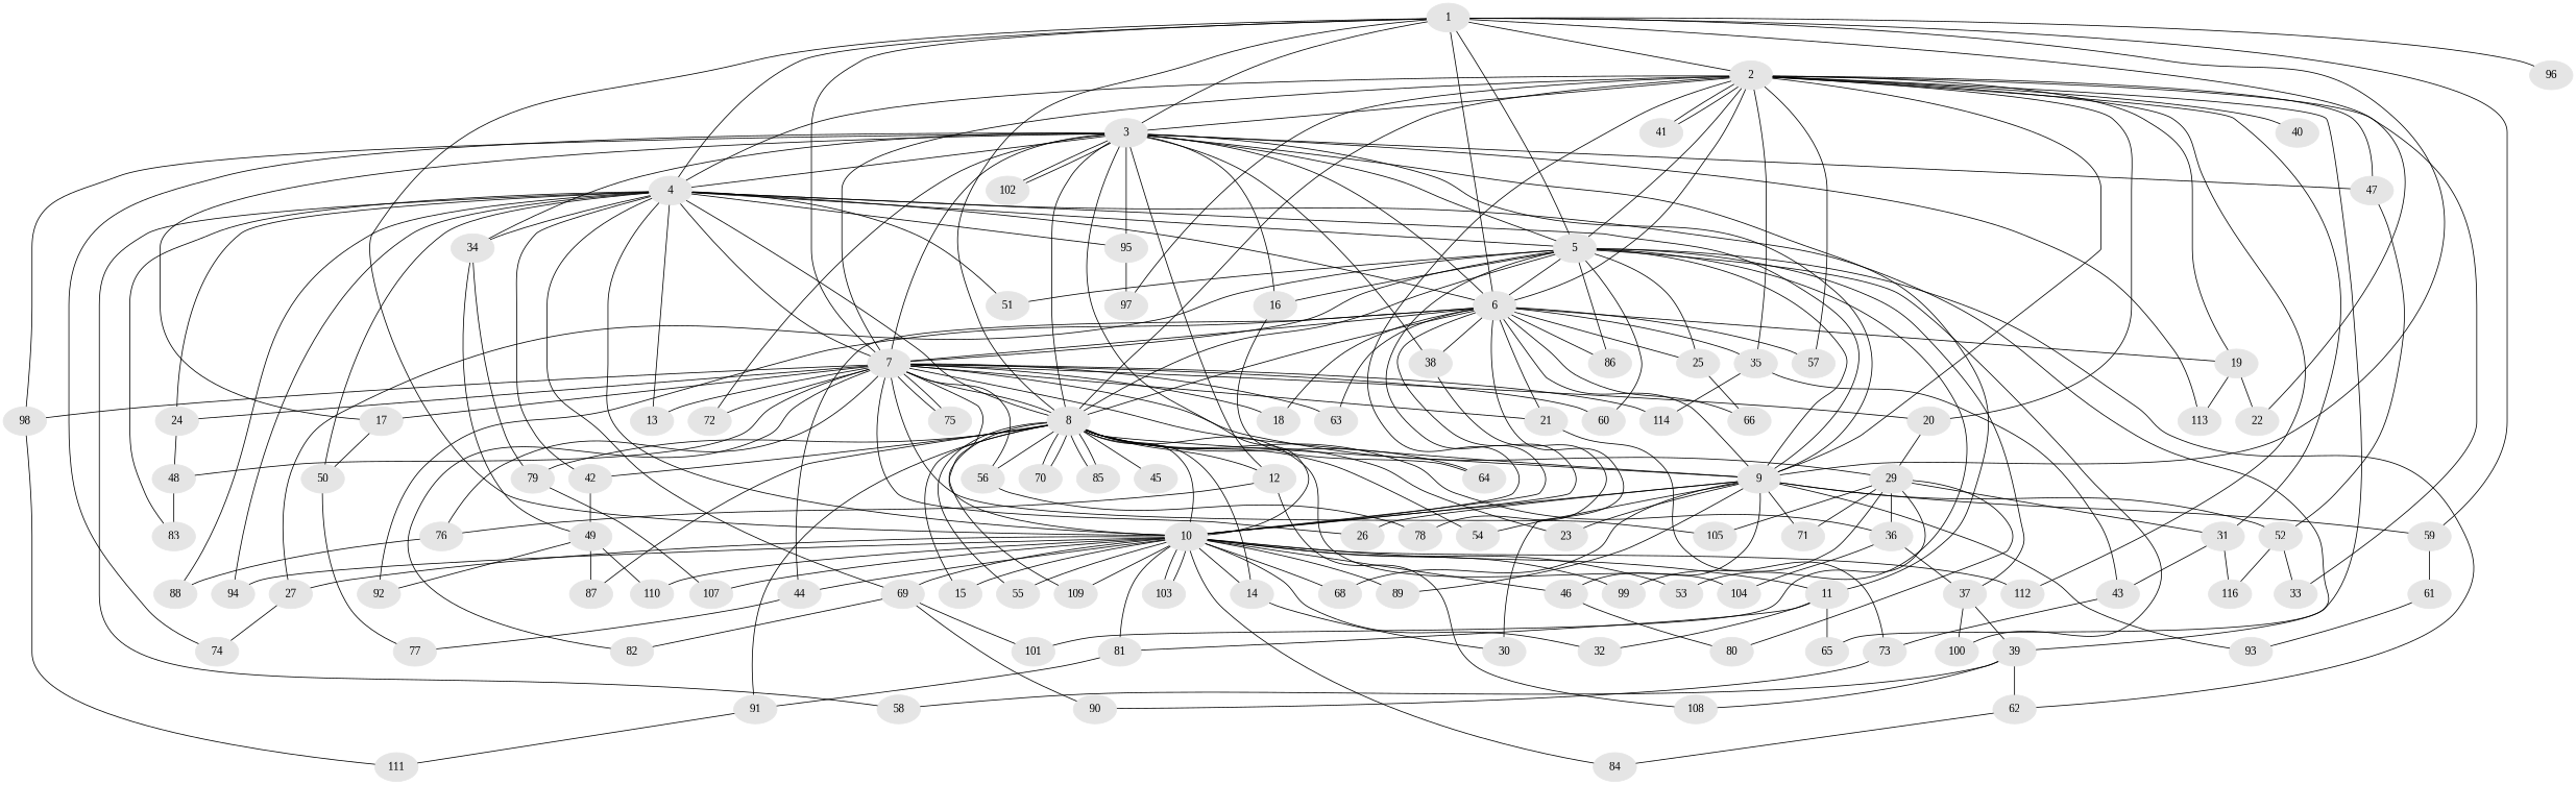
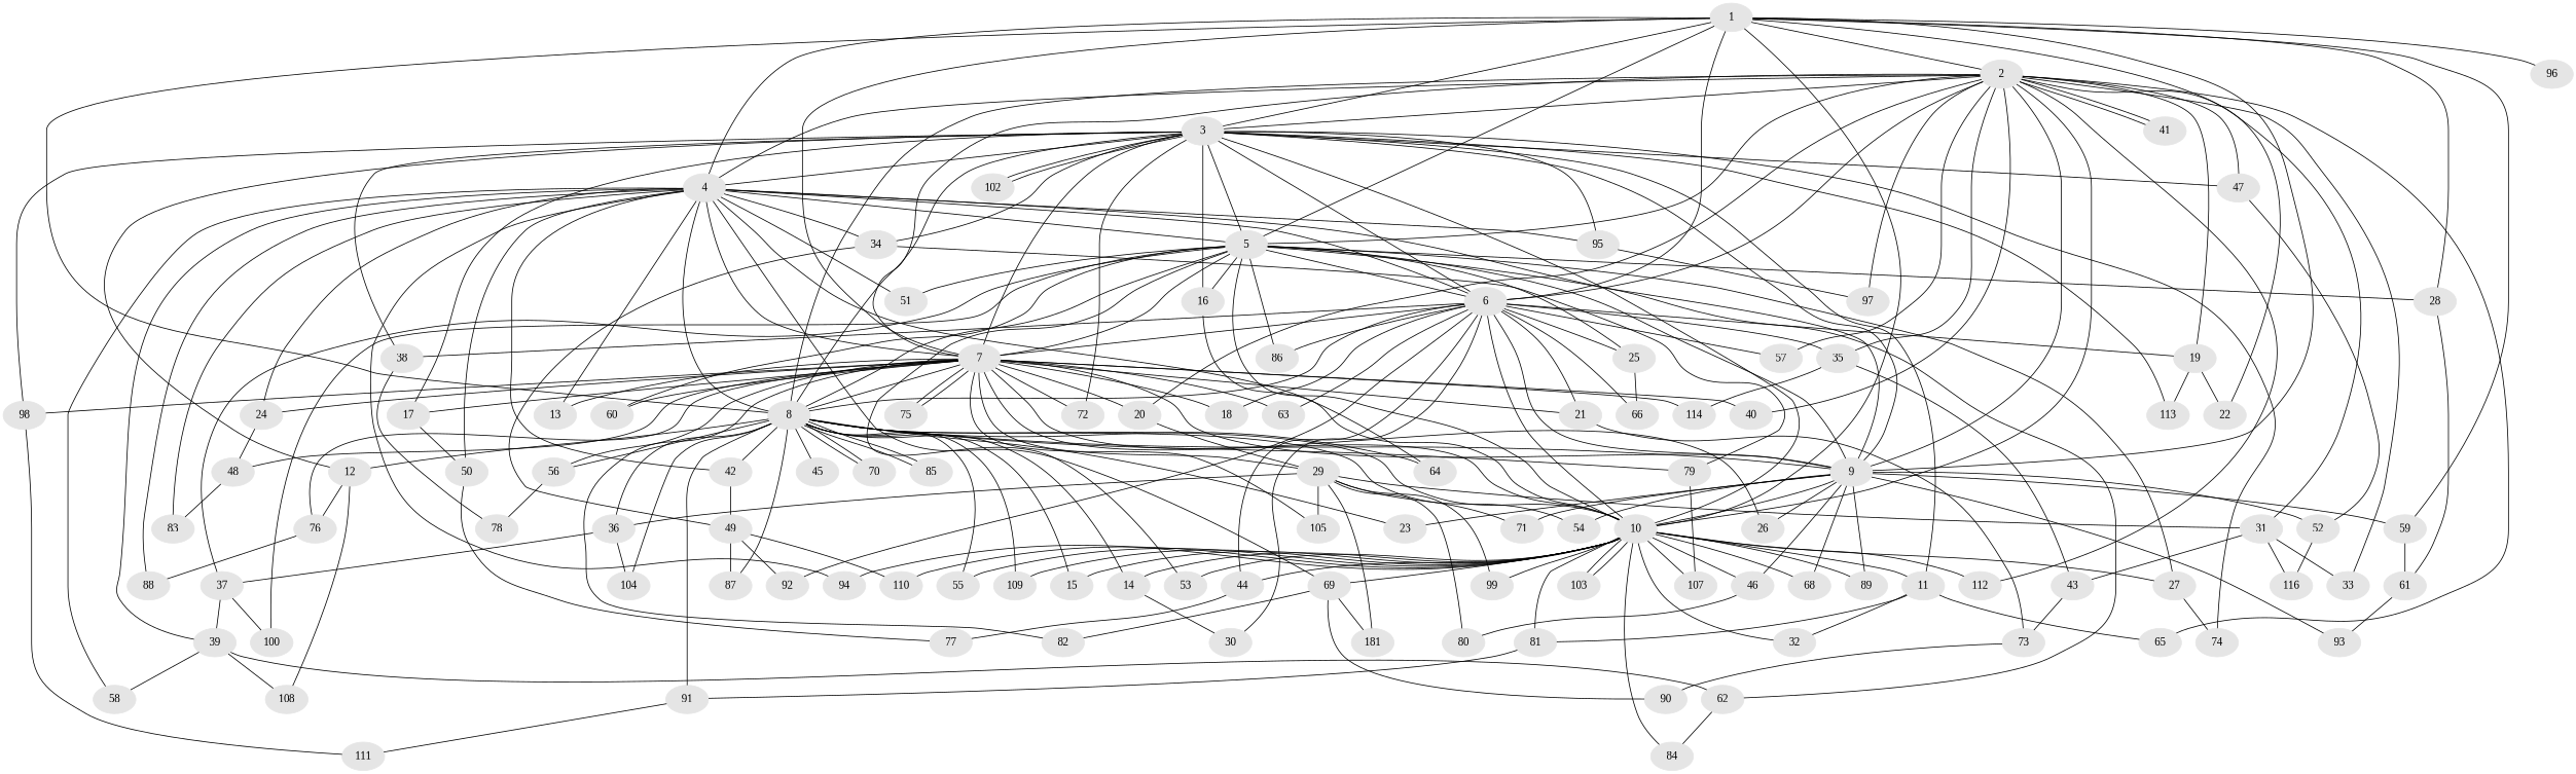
  graph {
    fontname="Liberation Serif"
    node [color=gray90 fontname="Liberation Serif" style=filled]
    edge [fontname="Liberation Serif"]
    1
    2
    3
    4
    5
    6
    7
    8
    9
    10
    22
+   28
    59
    96
    19
    20
    31
    33
    35
    40
    41
    47
    57
    65
    97
    112
    11
    12
    16
    17
    34
    38
    72
    74
    95
    98
    102
    113
    13
    24
    39
    42
    50
    51
    58
    69
    83
    88
    94
    25
    27
    37
    53
    60
    62
    86
    100
    18
    21
    30
    44
    63
    66
    92
    26
    29
    48
    56
    75
    76
    82
    105
    114
    45
    14
    15
    23
    36
    54
    55
    64
    70
    79
    85
    87
    91
    104
    109
    46
    52
    68
    71
    89
    93
    32
    81
    84
    99
    103
    107
    110
    61
    43
    n104 [label=116]
    108
    49
    78
    111
    77
-   101
+   101 [label=181]
    90
    73
    80
    1 -- 2
    1 -- 3
    1 -- 4
    1 -- 5
    1 -- 6
    1 -- 7
    1 -- 8
    1 -- 9
    1 -- 10
    1 -- 22
+   1 -- 28
    1 -- 59
    1 -- 96
    2 -- 3
    2 -- 4
    2 -- 5
    2 -- 6
    2 -- 7
    2 -- 8
    2 -- 9
    2 -- 10
    2 -- 19
    2 -- 20
    2 -- 31
    2 -- 33
    2 -- 35
    2 -- 40
    2 -- 41
    2 -- 41
    2 -- 47
    2 -- 57
    2 -- 65
    2 -- 97
    2 -- 112
    3 -- 4
    3 -- 5
    3 -- 6
    3 -- 7
    3 -- 8
    3 -- 9
    3 -- 10
    3 -- 47
    3 -- 11
    3 -- 12
    3 -- 16
    3 -- 17
    3 -- 34
    3 -- 38
    3 -- 72
    3 -- 74
    3 -- 95
    3 -- 98
    3 -- 102
    3 -- 102
    3 -- 113
    4 -- 5
    4 -- 6
    4 -- 7
    4 -- 8
    4 -- 9
    4 -- 10
    4 -- 34
    4 -- 95
    4 -- 13
    4 -- 24
    4 -- 39
    4 -- 42
    4 -- 50
    4 -- 51
    4 -- 58
    4 -- 69
    4 -- 83
    4 -- 88
    4 -- 94
    5 -- 6
    5 -- 7
    5 -- 8
    5 -- 9
    5 -- 10
+   5 -- 28
    5 -- 16
    5 -- 51
    5 -- 25
    5 -- 27
    5 -- 37
    5 -- 53
    5 -- 60
    5 -- 62
    5 -- 86
    5 -- 100
    6 -- 7
    6 -- 8
    6 -- 9
    6 -- 10
    6 -- 19
    6 -- 35
    6 -- 57
    6 -- 38
    6 -- 25
    6 -- 86
    6 -- 18
    6 -- 21
    6 -- 30
    6 -- 44
    6 -- 63
    6 -- 66
    6 -- 92
    7 -- 8
    7 -- 9
    7 -- 10
    7 -- 20
+   7 -- 40
    7 -- 17
    7 -- 72
    7 -- 98
    7 -- 13
    7 -- 24
    7 -- 60
    7 -- 18
    7 -- 21
    7 -- 63
    7 -- 26
    7 -- 29
    7 -- 48
    7 -- 56
    7 -- 75
    7 -- 75
    7 -- 76
    7 -- 82
    7 -- 105
    7 -- 114
    8 -- 9
    8 -- 10
    8 -- 12
    8 -- 42
    8 -- 56
    8 -- 45
    8 -- 14
    8 -- 15
    8 -- 23
    8 -- 36
    8 -- 54
    8 -- 55
    8 -- 64
    8 -- 70
    8 -- 70
    8 -- 79
    8 -- 85
    8 -- 85
    8 -- 87
    8 -- 91
    8 -- 104
    8 -- 109
    9 -- 10
    9 -- 59
    9 -- 26
    9 -- 23
    9 -- 54
    9 -- 46
    9 -- 52
    9 -- 68
    9 -- 71
    9 -- 89
    9 -- 93
    10 -- 112
    10 -- 11
    10 -- 69
    10 -- 94
    10 -- 27
    10 -- 53
    10 -- 44
    10 -- 14
    10 -- 15
    10 -- 55
    10 -- 109
    10 -- 46
    10 -- 68
    10 -- 89
    10 -- 32
    10 -- 81
    10 -- 84
    10 -- 99
    10 -- 103
    10 -- 103
    10 -- 107
    10 -- 110
+   28 -- 61
    59 -- 61
    19 -- 22
    19 -- 113
    20 -- 29
-   52 -- 33
+   31 -- 33
    31 -- 43
    31 -- n104
    35 -- 114
    35 -- 43
    47 -- 52
    11 -- 65
    11 -- 32
    11 -- 81
    12 -- 76
    12 -- 108
    16 -- 64
    17 -- 50
    34 -- 79
    34 -- 49
    38 -- 78
    95 -- 97
    98 -- 111
    24 -- 48
    39 -- 58
    39 -- 62
    39 -- 108
    42 -- 49
    50 -- 77
    69 -- 82
    69 -- 101
    69 -- 90
    25 -- 66
    27 -- 74
    37 -- 39
    37 -- 100
    62 -- 84
    21 -- 73
    44 -- 77
    29 -- 31
    29 -- 105
    29 -- 36
    29 -- 71
    29 -- 99
    29 -- 101
    29 -- 80
    48 -- 83
    56 -- 78
    76 -- 88
    14 -- 30
    36 -- 37
    36 -- 104
    79 -- 107
    91 -- 111
    46 -- 80
    52 -- n104
    81 -- 91
    61 -- 93
    43 -- 73
    49 -- 92
    49 -- 87
    49 -- 110
    73 -- 90
  }
